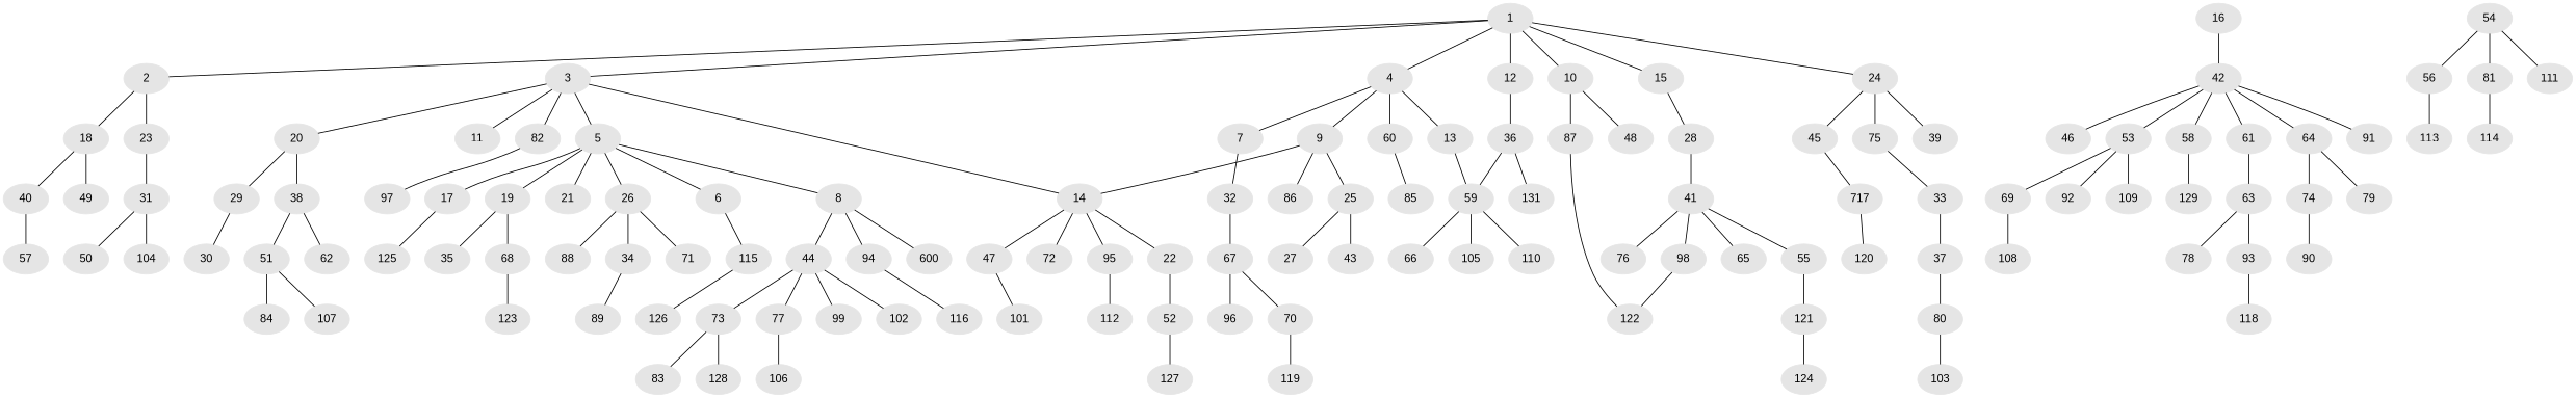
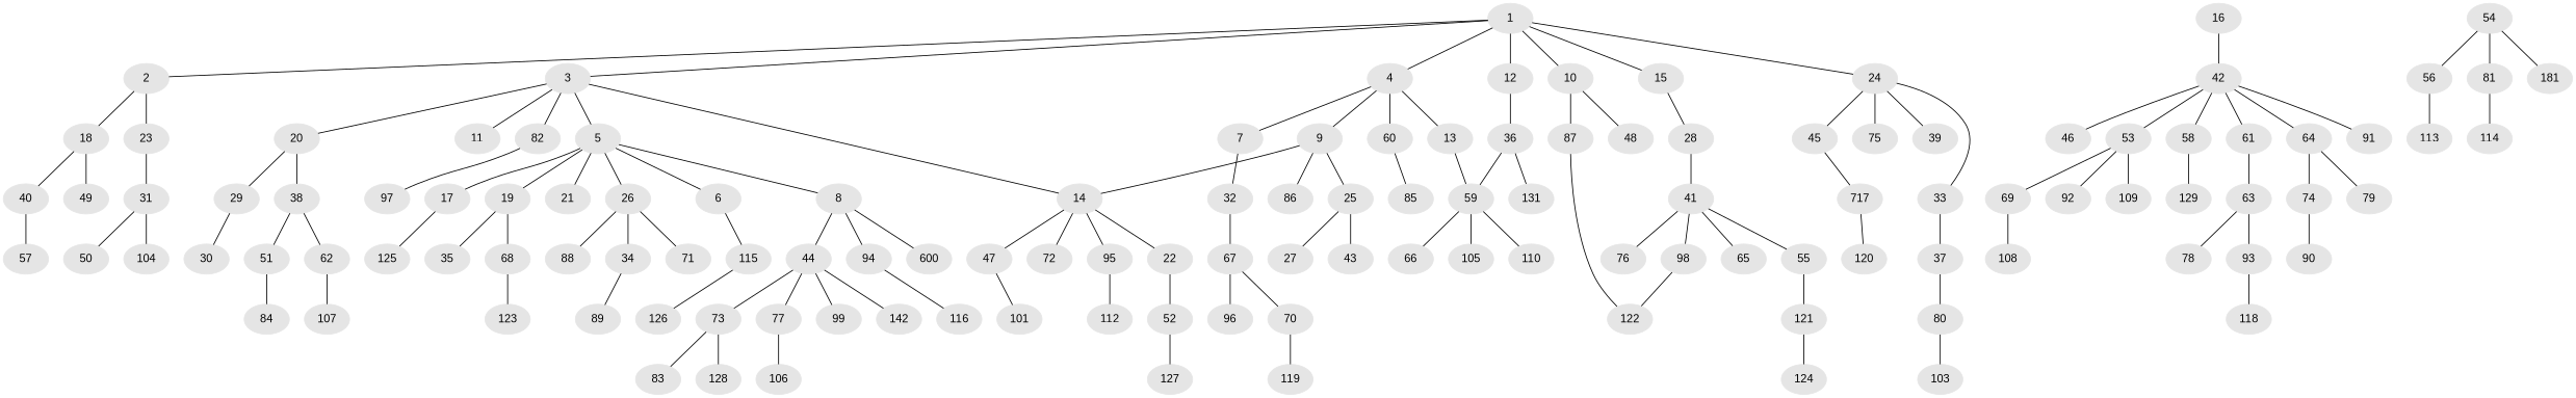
  graph {
    fontname="Liberation Sans"
    node [color=gray90 fontname="Liberation Sans" style=filled]
    edge [fontname="Liberation Sans"]
    1
    2
    3
    4
    10
    12
    15
    24
    18
    23
    5
    11
    14
    20
    82
    7
    9
    13
    60
    48
    87
    36
    28
    33
    39
    45
    75
    40
    49
    31
    6
    8
    17
    19
    21
    26
    22
    47
    72
    95
    16
    42
    29
    38
    97
    32
    25
    86
    59
    85
    115
    44
    94
    n54 [label=600]
    125
    35
    68
    34
    71
    88
    126
    67
    73
    77
    99
-   102
+   102 [label=142]
    116
    27
    43
    122
    131
    66
    105
    110
    52
    101
    112
    41
    46
    53
    58
    61
    64
    91
    57
    54
    56
    81
-   111
+   111 [label=181]
    123
    30
    51
    62
    127
    50
    104
    37
    n98 [label=717]
    89
    55
    65
    76
    98
    70
    96
    80
    103
    84
    107
    121
    69
    92
    109
    129
    63
    74
    79
    83
    128
    106
    120
    108
    113
    114
    124
    78
    93
    118
    90
    119
    1 -- 2
    1 -- 3
    1 -- 4
    1 -- 10
    1 -- 12
    1 -- 15
    1 -- 24
    2 -- 18
    2 -- 23
    3 -- 5
    3 -- 11
    3 -- 14
    3 -- 20
    3 -- 82
    4 -- 7
    4 -- 9
    4 -- 13
    4 -- 60
    10 -- 48
    10 -- 87
    12 -- 36
    15 -- 28
-   75 -- 33
+   24 -- 33
    24 -- 39
    24 -- 45
    24 -- 75
    18 -- 40
    18 -- 49
    23 -- 31
    5 -- 6
    5 -- 8
    5 -- 17
    5 -- 19
    5 -- 21
    5 -- 26
    14 -- 22
    14 -- 47
    14 -- 72
    14 -- 95
    20 -- 29
    20 -- 38
    82 -- 97
    7 -- 32
    9 -- 14
    9 -- 25
    9 -- 86
    13 -- 59
    60 -- 85
    87 -- 122
    36 -- 59
    36 -- 131
    28 -- 41
    33 -- 37
    45 -- n98
    40 -- 57
    31 -- 50
    31 -- 104
    6 -- 115
    8 -- 44
    8 -- 94
    8 -- n54
    17 -- 125
    19 -- 35
    19 -- 68
    26 -- 34
    26 -- 71
    26 -- 88
    22 -- 52
    47 -- 101
    95 -- 112
    16 -- 42
    42 -- 46
    42 -- 53
    42 -- 58
    42 -- 61
    42 -- 64
    42 -- 91
    29 -- 30
    38 -- 51
    38 -- 62
    32 -- 67
    25 -- 27
    25 -- 43
    59 -- 66
    59 -- 105
    59 -- 110
    115 -- 126
    44 -- 73
    44 -- 77
    44 -- 99
    44 -- 102
    94 -- 116
    68 -- 123
    34 -- 89
    67 -- 70
    67 -- 96
    73 -- 83
    73 -- 128
    77 -- 106
    52 -- 127
    41 -- 55
    41 -- 65
    41 -- 76
    41 -- 98
    53 -- 69
    53 -- 92
    53 -- 109
    58 -- 129
    61 -- 63
    64 -- 74
    64 -- 79
    54 -- 56
    54 -- 81
    54 -- 111
    56 -- 113
    81 -- 114
    51 -- 84
-   51 -- 107
+   62 -- 107
    37 -- 80
    n98 -- 120
    55 -- 121
    98 -- 122
    70 -- 119
    80 -- 103
    121 -- 124
    69 -- 108
    63 -- 78
    63 -- 93
    74 -- 90
    93 -- 118
  }
